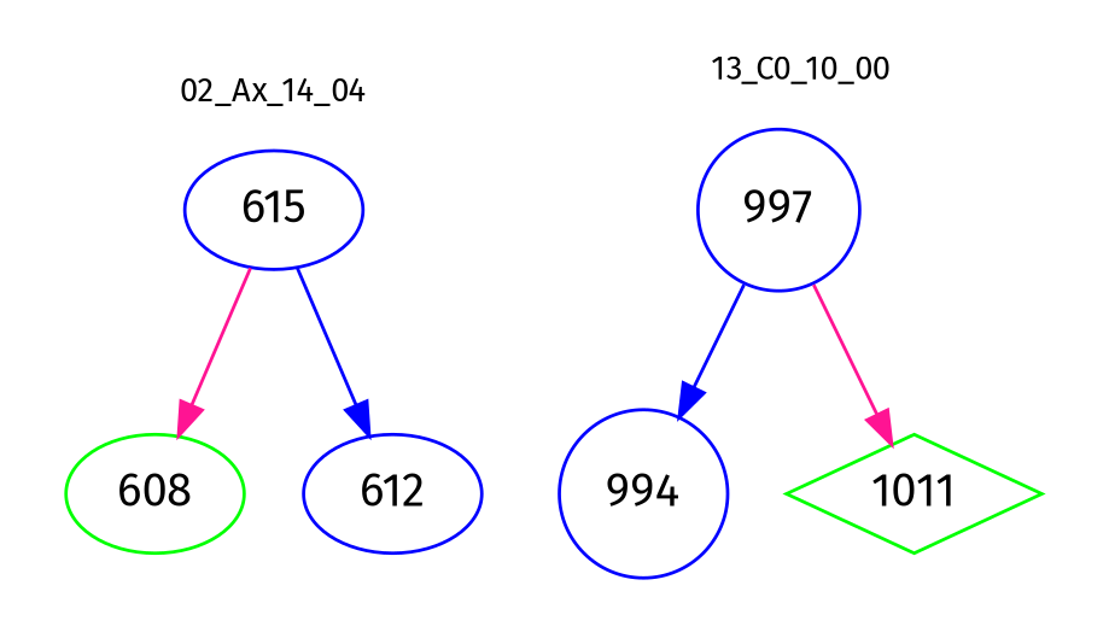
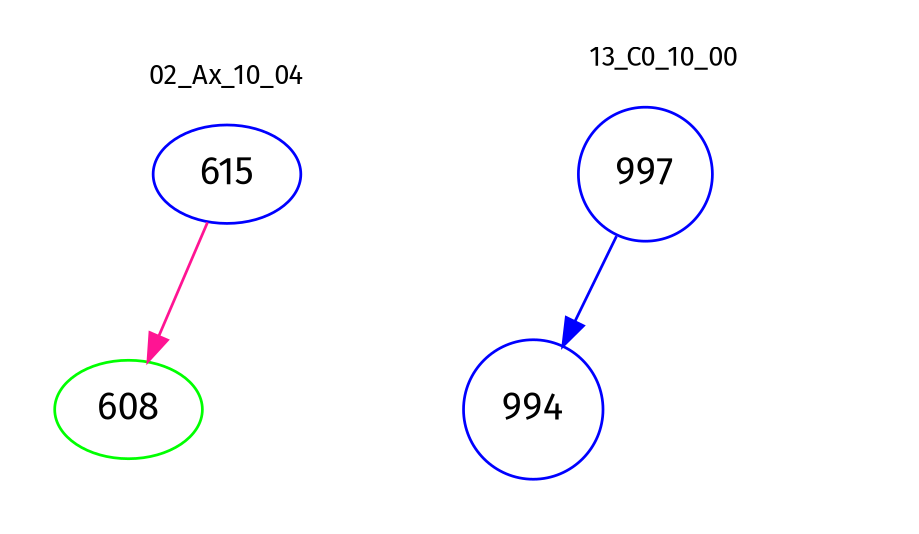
  digraph {
    fontname="Fira Sans"
    node [color=blue fontname="Fira Sans" shape=ellipse]
    edge [color=deeppink fontname="Fira Sans"]
    n1 [label=615]
    n2 [color=green label=608]
-   n3 [label=612]
    n4 [label=997 shape=circle]
    n5 [label=994 shape=circle]
-   n6 [color=green label=1011 shape=diamond]
    subgraph cluster_1 {
      color=white
      fontsize=10
-     label="02_Ax_14_04"
+     label="02_Ax_10_04"
      n1
      n2
-     n3
    }
    subgraph cluster_2 {
      color=white
      fontsize=10
      label="13_C0_10_00"
      n4
      n5
-     n6
    }
    n1 -> n2
-   n1 -> n3 [color=blue]
    n4 -> n5 [color=blue]
-   n4 -> n6
  }
